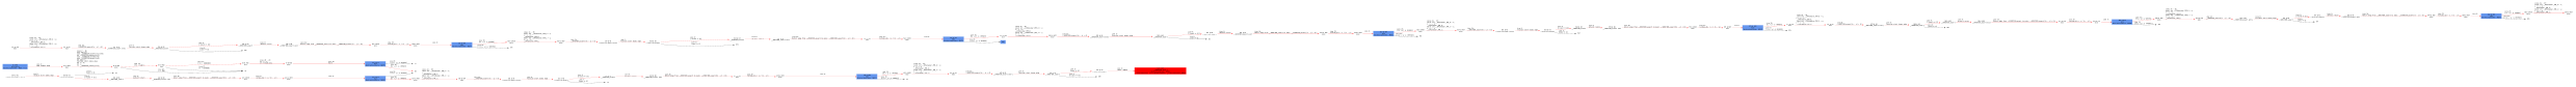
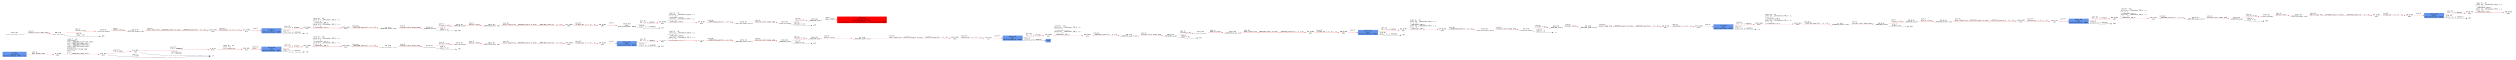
  digraph {
    fontname="JetBrains Mono"
    rankdir=LR
    node [color=white fontname="JetBrains Mono" shape=box style=filled]
    edge [color=red fontname="JetBrains Mono"]
    n1 [fillcolor=cornflowerblue label="0 @ N8\nmain entry\nAbstractionState: ABS0: true\n"]
    n2 [label="21 @ N30\nmain\n"]
    n3 [label="22 @ N12\nmain\n"]
    n4 [label="24 @ N12\nmain\n"]
    27
    n6 [label="26 @ N13\nmain\n"]
    n7 [label="28 @ N18\nmain\n"]
    n8 [fillcolor=cornflowerblue label="518 @ N19\nmain\nAbstractionState: ABS75\n"]
    n9 [label="519 @ N20\nmain\n"]
    520
    n11 [label="522 @ N27\nmain\n"]
    n12 [label="523 @ N1\n__VERIFIER_assert entry\n"]
    n13 [label="524 @ N2\n__VERIFIER_assert\n"]
    n14 [label="526 @ N3\n__VERIFIER_assert\n"]
    525
    n16 [label="528 @ N0\n__VERIFIER_assert exit\n"]
    n17 [label="529 @ N28\nmain\n"]
    n18 [label="530 @ N29\nmain\n"]
    n19 [fillcolor=cornflowerblue label="532 @ N19\nmain\nAbstractionState: ABS77\n"]
    n20 [label="533 @ N20\nmain\n"]
    534
    n22 [label="536 @ N27\nmain\n"]
    n23 [label="537 @ N1\n__VERIFIER_assert entry\n"]
    n24 [label="538 @ N2\n__VERIFIER_assert\n"]
    n25 [label="540 @ N3\n__VERIFIER_assert\n"]
    539
    n27 [label="542 @ N0\n__VERIFIER_assert exit\n"]
    n28 [label="543 @ N28\nmain\n"]
    n29 [label="544 @ N29\nmain\n"]
    n30 [fillcolor=cornflowerblue label="546 @ N19\nmain\nAbstractionState: ABS79\n"]
    n31 [label="547 @ N20\nmain\n"]
    548 [fillcolor=cornflowerblue]
    n33 [label="550 @ N27\nmain\n"]
    n34 [label="551 @ N1\n__VERIFIER_assert entry\n"]
    n35 [label="552 @ N2\n__VERIFIER_assert\n"]
    n36 [label="554 @ N3\n__VERIFIER_assert\n"]
    553
    n38 [label="556 @ N0\n__VERIFIER_assert exit\n"]
    n39 [label="557 @ N28\nmain\n"]
    n40 [label="558 @ N29\nmain\n"]
    n41 [fillcolor=cornflowerblue label="560 @ N19\nmain\nAbstractionState: ABS81\n"]
    n42 [label="561 @ N20\nmain\n"]
    562
    n44 [label="564 @ N27\nmain\n"]
    n45 [label="565 @ N1\n__VERIFIER_assert entry\n"]
    n46 [label="566 @ N2\n__VERIFIER_assert\n"]
    n47 [label="568 @ N3\n__VERIFIER_assert\n"]
    567
    n49 [label="570 @ N0\n__VERIFIER_assert exit\n"]
    n50 [label="571 @ N28\nmain\n"]
    n51 [label="572 @ N29\nmain\n"]
    n52 [fillcolor=cornflowerblue label="574 @ N19\nmain\nAbstractionState: ABS83\n"]
    n53 [label="575 @ N20\nmain\n"]
    576
    n55 [label="578 @ N27\nmain\n"]
    n56 [label="579 @ N1\n__VERIFIER_assert entry\n"]
    n57 [label="580 @ N2\n__VERIFIER_assert\n"]
    n58 [label="582 @ N3\n__VERIFIER_assert\n"]
    581
    n60 [label="584 @ N0\n__VERIFIER_assert exit\n"]
    n61 [label="585 @ N28\nmain\n"]
    n62 [label="586 @ N29\nmain\n"]
    n63 [fillcolor=cornflowerblue label="588 @ N19\nmain\nAbstractionState: ABS85\n"]
    n64 [label="589 @ N20\nmain\n"]
    590
    n66 [label="592 @ N27\nmain\n"]
    n67 [label="593 @ N1\n__VERIFIER_assert entry\n"]
    n68 [label="594 @ N2\n__VERIFIER_assert\n"]
    n69 [label="596 @ N3\n__VERIFIER_assert\n"]
    595
    n71 [label="598 @ N0\n__VERIFIER_assert exit\n"]
    n72 [label="599 @ N28\nmain\n"]
    n73 [label="600 @ N29\nmain\n"]
    n74 [fillcolor=cornflowerblue label="602 @ N19\nmain\nAbstractionState: ABS87\n"]
    n75 [label="603 @ N20\nmain\n"]
    604
    n77 [label="606 @ N27\nmain\n"]
    n78 [label="607 @ N1\n__VERIFIER_assert entry\n"]
    n79 [label="608 @ N2\n__VERIFIER_assert\n"]
    n80 [label="610 @ N3\n__VERIFIER_assert\n"]
    609
    n82 [label="612 @ N0\n__VERIFIER_assert exit\n"]
    n83 [label="613 @ N28\nmain\n"]
    n84 [label="614 @ N29\nmain\n"]
    n85 [fillcolor=cornflowerblue label="616 @ N19\nmain\nAbstractionState: ABS89\n"]
    n86 [label="617 @ N20\nmain\n"]
    618
    n88 [label="620 @ N27\nmain\n"]
    n89 [label="621 @ N1\n__VERIFIER_assert entry\n"]
    n90 [label="622 @ N2\n__VERIFIER_assert\n"]
    n91 [label="624 @ N3\n__VERIFIER_assert\n"]
    623
    n93 [label="626 @ N0\n__VERIFIER_assert exit\n"]
    n94 [label="627 @ N28\nmain\n"]
    n95 [label="628 @ N29\nmain\n"]
-   n96 [fillcolor=cornflowerblue label="630 @ N19\nmain\nAbstractionState: ABS91\n"]
+   n96 [fillcolor=white label="630 @ N19\nmain\nAbstractionState: ABS91\n"]
    n97 [label="631 @ N20\nmain\n"]
    632
    n99 [label="634 @ N27\nmain\n"]
    n100 [label="635 @ N1\n__VERIFIER_assert entry\n"]
    n101 [label="636 @ N2\n__VERIFIER_assert\n"]
    n102 [label="637 @ N4\n__VERIFIER_assert\n"]
    638
    n104 [fillcolor=red label="640 @ N5\n__VERIFIER_assert\nAbstractionState: ABS92\n AutomatonState: ErrorLabelAutomaton: _predefinedState_ERROR\n"]
    n1 -> n2 [label="Line 0: \lINIT GLOBAL VARS\l"]
    n2 -> n3 [label="Lines 7 - 16: \lvoid abort();\lvoid __VERIFIER_assert(int cond);\lint __VERIFIER_nondet_int();\lvoid __VERIFIER_assume(int);\lvoid __VERIFIER_assert(int);\lint main();\lFunction start dummy edge\lint x = 0;\lint n;\ln = __VERIFIER_nondet_int();\l"]
    n3 -> n4 [label="Line 17: \l[!(n < 100)]\l"]
    n3 -> 27 [label="Line 17: \l[n < 100]\l" color=""]
    n4 -> 27 [label="Line 17: \l[n > 1000000]\l" color=""]
    n4 -> n6 [label="Line 17: \l[!(n > 1000000)]\l"]
    n6 -> n7 [label="Lines 20 - 21: \lint y = n;\lint runtime_div;\l"]
    n7 -> n8 [label="Line 23: \lwhile\l"]
-   n8 -> 618 [label="Line 23: \l[(x + y) <= 999999]\l"]
+   n8 -> n9 [label="Line 23: \l[(x + y) <= 999999]\l"]
    n8 -> 520 [label="Line 23: \l[!((x + y) <= 999999)]\l" color=""]
    n9 -> n11 [label="Lines 24 - 25: \lconst int __CPAchecker_TMP_0 = x;\lx = x + 1;\l__CPAchecker_TMP_0;\lconst int __CPAchecker_TMP_1 = y;\ly = y - 1;\l__CPAchecker_TMP_1;\l"]
    n11 -> n12 [label="Line 26: \l__VERIFIER_assert((n - y) > 0)\l"]
    n12 -> n13 [label="Line 0: \lFunction start dummy edge\l"]
    n13 -> n14 [label="Line 8: \l[!(cond == 0)]\l"]
    n13 -> 525 [label="Line 8: \l[cond == 0]\l" color=""]
    n14 -> n16 [label="Line 0: \ldefault return\l"]
    n16 -> n17 [label="Line 26: \lReturn edge from __VERIFIER_assert to main: __VERIFIER_assert((n - y) > 0);\l"]
    n17 -> n18 [label="Line 27: \lruntime_div = x / (n - y);\l"]
    n18 -> n19 [label="Line 0: \l\l"]
    n19 -> n20 [label="Line 23: \l[(x + y) <= 999999]\l"]
    n19 -> 534 [label="Line 23: \l[!((x + y) <= 999999)]\l" color=""]
    n20 -> n22 [label="Lines 24 - 25: \lconst int __CPAchecker_TMP_0 = x;\lx = x + 1;\l__CPAchecker_TMP_0;\lconst int __CPAchecker_TMP_1 = y;\ly = y - 1;\l__CPAchecker_TMP_1;\l"]
    n22 -> n23 [label="Line 26: \l__VERIFIER_assert((n - y) > 0)\l"]
    n23 -> n24 [label="Line 0: \lFunction start dummy edge\l"]
    n24 -> n25 [label="Line 8: \l[!(cond == 0)]\l"]
    n24 -> 539 [label="Line 8: \l[cond == 0]\l" color=""]
    n25 -> n27 [label="Line 0: \ldefault return\l"]
    n27 -> n28 [label="Line 26: \lReturn edge from __VERIFIER_assert to main: __VERIFIER_assert((n - y) > 0);\l"]
    n28 -> n29 [label="Line 27: \lruntime_div = x / (n - y);\l"]
    n29 -> n30 [label="Line 0: \l\l"]
    n30 -> n31 [label="Line 23: \l[(x + y) <= 999999]\l"]
    n30 -> 548 [label="Line 23: \l[!((x + y) <= 999999)]\l" color=""]
    n31 -> n33 [label="Lines 24 - 25: \lconst int __CPAchecker_TMP_0 = x;\lx = x + 1;\l__CPAchecker_TMP_0;\lconst int __CPAchecker_TMP_1 = y;\ly = y - 1;\l__CPAchecker_TMP_1;\l"]
    n33 -> n34 [label="Line 26: \l__VERIFIER_assert((n - y) > 0)\l"]
    n34 -> n35 [label="Line 0: \lFunction start dummy edge\l"]
    n35 -> n36 [label="Line 8: \l[!(cond == 0)]\l"]
    n35 -> 553 [label="Line 8: \l[cond == 0]\l" color=""]
    n36 -> n38 [label="Line 0: \ldefault return\l"]
    n38 -> n39 [label="Line 26: \lReturn edge from __VERIFIER_assert to main: __VERIFIER_assert((n - y) > 0);\l"]
    n39 -> n40 [label="Line 27: \lruntime_div = x / (n - y);\l"]
    n40 -> n41 [label="Line 0: \l\l"]
    n41 -> n42 [label="Line 23: \l[(x + y) <= 999999]\l"]
    n41 -> 562 [label="Line 23: \l[!((x + y) <= 999999)]\l" color=""]
    n42 -> n44 [label="Lines 24 - 25: \lconst int __CPAchecker_TMP_0 = x;\lx = x + 1;\l__CPAchecker_TMP_0;\lconst int __CPAchecker_TMP_1 = y;\ly = y - 1;\l__CPAchecker_TMP_1;\l"]
    n44 -> n45 [label="Line 26: \l__VERIFIER_assert((n - y) > 0)\l"]
    n45 -> n46 [label="Line 0: \lFunction start dummy edge\l"]
    n46 -> n47 [label="Line 8: \l[!(cond == 0)]\l"]
    n46 -> 567 [label="Line 8: \l[cond == 0]\l" color=""]
    n47 -> n49 [label="Line 0: \ldefault return\l"]
    n49 -> n50 [label="Line 26: \lReturn edge from __VERIFIER_assert to main: __VERIFIER_assert((n - y) > 0);\l"]
    n50 -> n51 [label="Line 27: \lruntime_div = x / (n - y);\l"]
    n51 -> n52 [label="Line 0: \l\l"]
    n52 -> n53 [label="Line 23: \l[(x + y) <= 999999]\l"]
    n52 -> 576 [label="Line 23: \l[!((x + y) <= 999999)]\l" color=""]
    n53 -> n55 [label="Lines 24 - 25: \lconst int __CPAchecker_TMP_0 = x;\lx = x + 1;\l__CPAchecker_TMP_0;\lconst int __CPAchecker_TMP_1 = y;\ly = y - 1;\l__CPAchecker_TMP_1;\l"]
    n55 -> n56 [label="Line 26: \l__VERIFIER_assert((n - y) > 0)\l"]
    n56 -> n57 [label="Line 0: \lFunction start dummy edge\l"]
    n57 -> n58 [label="Line 8: \l[!(cond == 0)]\l"]
    n57 -> 581 [label="Line 8: \l[cond == 0]\l" color=""]
    n58 -> n60 [label="Line 0: \ldefault return\l"]
    n60 -> n61 [label="Line 26: \lReturn edge from __VERIFIER_assert to main: __VERIFIER_assert((n - y) > 0);\l"]
    n61 -> n62 [label="Line 27: \lruntime_div = x / (n - y);\l"]
    n62 -> n63 [label="Line 0: \l\l"]
    n63 -> n64 [label="Line 23: \l[(x + y) <= 999999]\l"]
    n63 -> 590 [label="Line 23: \l[!((x + y) <= 999999)]\l" color=""]
    n64 -> n66 [label="Lines 24 - 25: \lconst int __CPAchecker_TMP_0 = x;\lx = x + 1;\l__CPAchecker_TMP_0;\lconst int __CPAchecker_TMP_1 = y;\ly = y - 1;\l__CPAchecker_TMP_1;\l"]
    n66 -> n67 [label="Line 26: \l__VERIFIER_assert((n - y) > 0)\l"]
    n67 -> n68 [label="Line 0: \lFunction start dummy edge\l"]
    n68 -> n69 [label="Line 8: \l[!(cond == 0)]\l"]
    n68 -> 595 [label="Line 8: \l[cond == 0]\l" color=""]
    n69 -> n71 [label="Line 0: \ldefault return\l"]
    n71 -> n72 [label="Line 26: \lReturn edge from __VERIFIER_assert to main: __VERIFIER_assert((n - y) > 0);\l"]
    n72 -> n73 [label="Line 27: \lruntime_div = x / (n - y);\l"]
    n73 -> n74 [label="Line 0: \l\l"]
    n74 -> n75 [label="Line 23: \l[(x + y) <= 999999]\l"]
    n74 -> 604 [label="Line 23: \l[!((x + y) <= 999999)]\l" color=""]
    n75 -> n77 [label="Lines 24 - 25: \lconst int __CPAchecker_TMP_0 = x;\lx = x + 1;\l__CPAchecker_TMP_0;\lconst int __CPAchecker_TMP_1 = y;\ly = y - 1;\l__CPAchecker_TMP_1;\l"]
    n78 -> n79 [label="Line 0: \lFunction start dummy edge\l"]
    n79 -> n80 [label="Line 8: \l[!(cond == 0)]\l"]
    n79 -> 609 [label="Line 8: \l[cond == 0]\l" color=""]
    n80 -> n82 [label="Line 0: \ldefault return\l"]
    n82 -> n83 [label="Line 26: \lReturn edge from __VERIFIER_assert to main: __VERIFIER_assert((n - y) > 0);\l"]
    n83 -> n84 [label="Line 27: \lruntime_div = x / (n - y);\l"]
    n84 -> n85 [label="Line 0: \l\l"]
    n85 -> n86 [label="Line 23: \l[(x + y) <= 999999]\l"]
    n85 -> 618 [label="Line 23: \l[!((x + y) <= 999999)]\l" color=""]
    n86 -> n88 [label="Lines 24 - 25: \lconst int __CPAchecker_TMP_0 = x;\lx = x + 1;\l__CPAchecker_TMP_0;\lconst int __CPAchecker_TMP_1 = y;\ly = y - 1;\l__CPAchecker_TMP_1;\l"]
    n88 -> n89 [label="Line 26: \l__VERIFIER_assert((n - y) > 0)\l"]
    n89 -> n90 [label="Line 0: \lFunction start dummy edge\l"]
    n90 -> n91 [label="Line 8: \l[!(cond == 0)]\l"]
    n90 -> 623 [label="Line 8: \l[cond == 0]\l" color=""]
    n91 -> n93 [label="Line 0: \ldefault return\l"]
    n93 -> n94 [label="Line 26: \lReturn edge from __VERIFIER_assert to main: __VERIFIER_assert((n - y) > 0);\l"]
    n94 -> n95 [label="Line 27: \lruntime_div = x / (n - y);\l"]
    n95 -> n96 [label="Line 0: \l\l"]
    n96 -> n97 [label="Line 23: \l[(x + y) <= 999999]\l"]
    n96 -> 632 [label="Line 23: \l[!((x + y) <= 999999)]\l" color=""]
    n97 -> n99 [label="Lines 24 - 25: \lconst int __CPAchecker_TMP_0 = x;\lx = x + 1;\l__CPAchecker_TMP_0;\lconst int __CPAchecker_TMP_1 = y;\ly = y - 1;\l__CPAchecker_TMP_1;\l"]
    n99 -> n100 [label="Line 26: \l__VERIFIER_assert((n - y) > 0)\l"]
    n100 -> n101 [label="Line 0: \lFunction start dummy edge\l"]
    n101 -> n102 [label="Line 8: \l[cond == 0]\l"]
    n101 -> 638 [label="Line 8: \l[!(cond == 0)]\l" color=""]
    n102 -> n104 [label="Line 8: \lLabel: ERROR\l"]
  }
